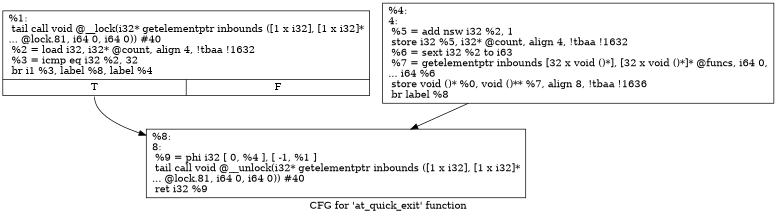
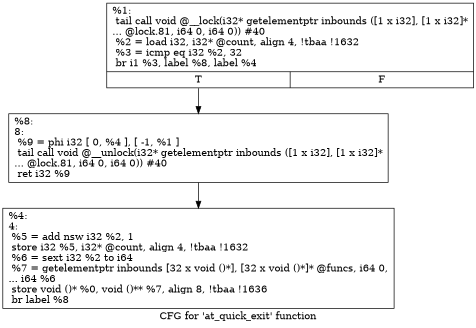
  digraph {
    label="CFG for 'at_quick_exit' function"
    node [shape=record]
    n1 [label="{%1:\l  tail call void @__lock(i32* getelementptr inbounds ([1 x i32], [1 x i32]*\l... @lock.81, i64 0, i64 0)) #40\l  %2 = load i32, i32* @count, align 4, !tbaa !1632\l  %3 = icmp eq i32 %2, 32\l  br i1 %3, label %8, label %4\l|{<s0>T|<s1>F}}"]
    n2 [label="{%8:\l8:                                                \l  %9 = phi i32 [ 0, %4 ], [ -1, %1 ]\l  tail call void @__unlock(i32* getelementptr inbounds ([1 x i32], [1 x i32]*\l... @lock.81, i64 0, i64 0)) #40\l  ret i32 %9\l}"]
-   n3 [label="{%4:\l4:                                                \l  %5 = add nsw i32 %2, 1\l  store i32 %5, i32* @count, align 4, !tbaa !1632\l  %6 = sext i32 %2 to i63\l  %7 = getelementptr inbounds [32 x void ()*], [32 x void ()*]* @funcs, i64 0,\l... i64 %6\l  store void ()* %0, void ()** %7, align 8, !tbaa !1636\l  br label %8\l}"]
+   n3 [label="{%4:\l4:                                                \l  %5 = add nsw i32 %2, 1\l  store i32 %5, i32* @count, align 4, !tbaa !1632\l  %6 = sext i32 %2 to i64\l  %7 = getelementptr inbounds [32 x void ()*], [32 x void ()*]* @funcs, i64 0,\l... i64 %6\l  store void ()* %0, void ()** %7, align 8, !tbaa !1636\l  br label %8\l}"]
    n1 -> n2 [tailport=s0]
-   n3 -> n2
+   n2 -> n3
  }
